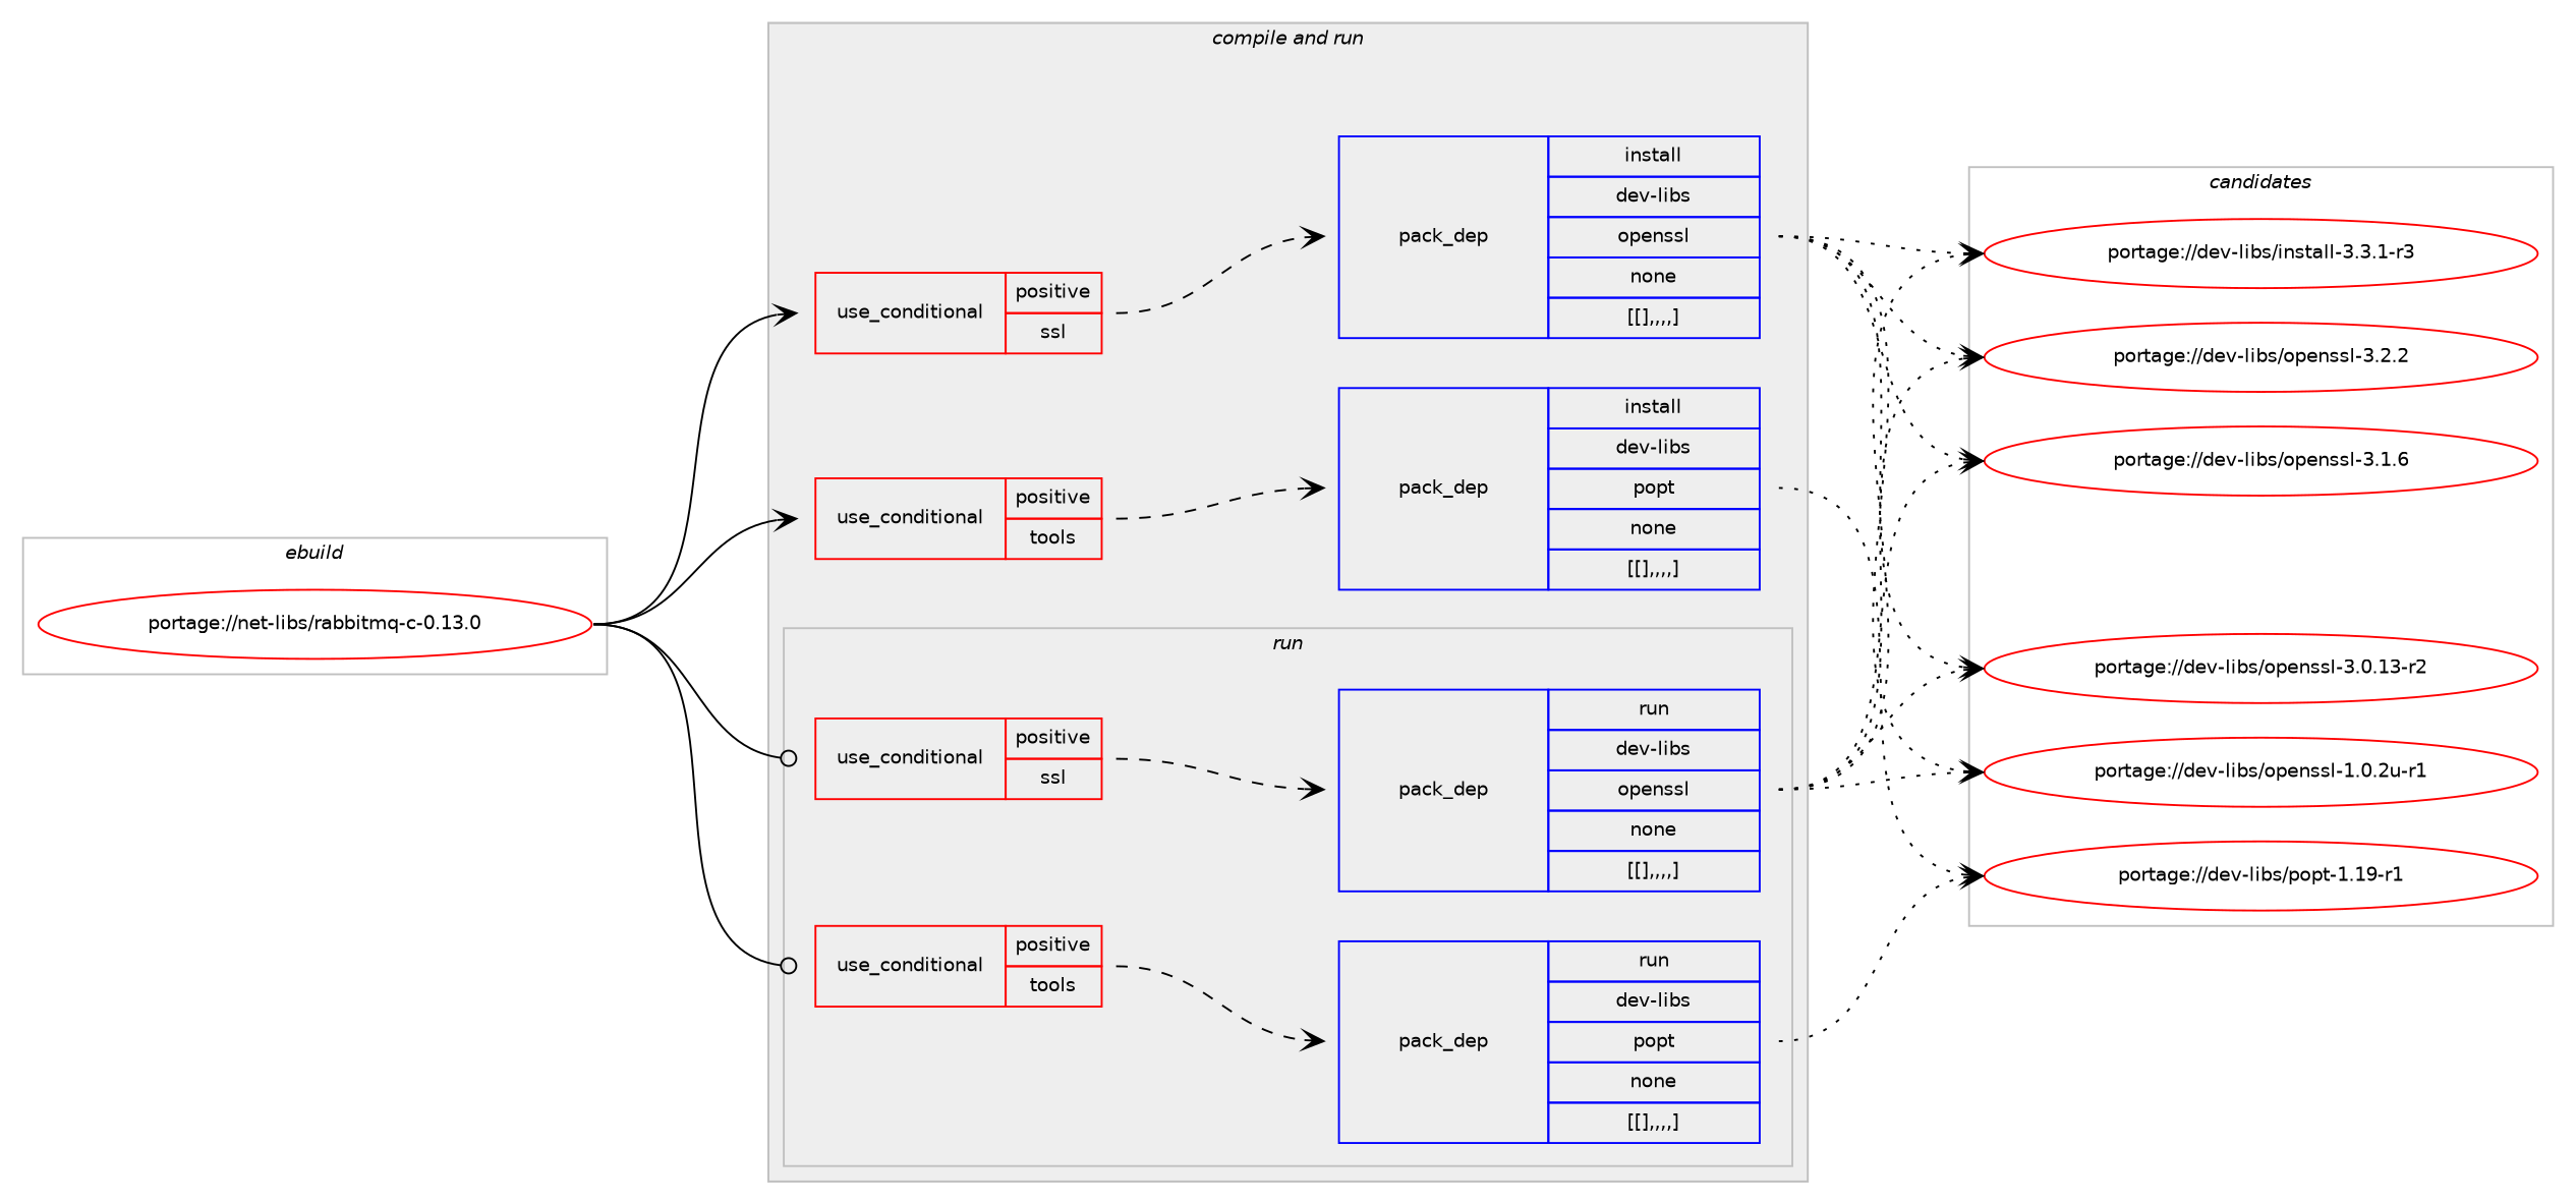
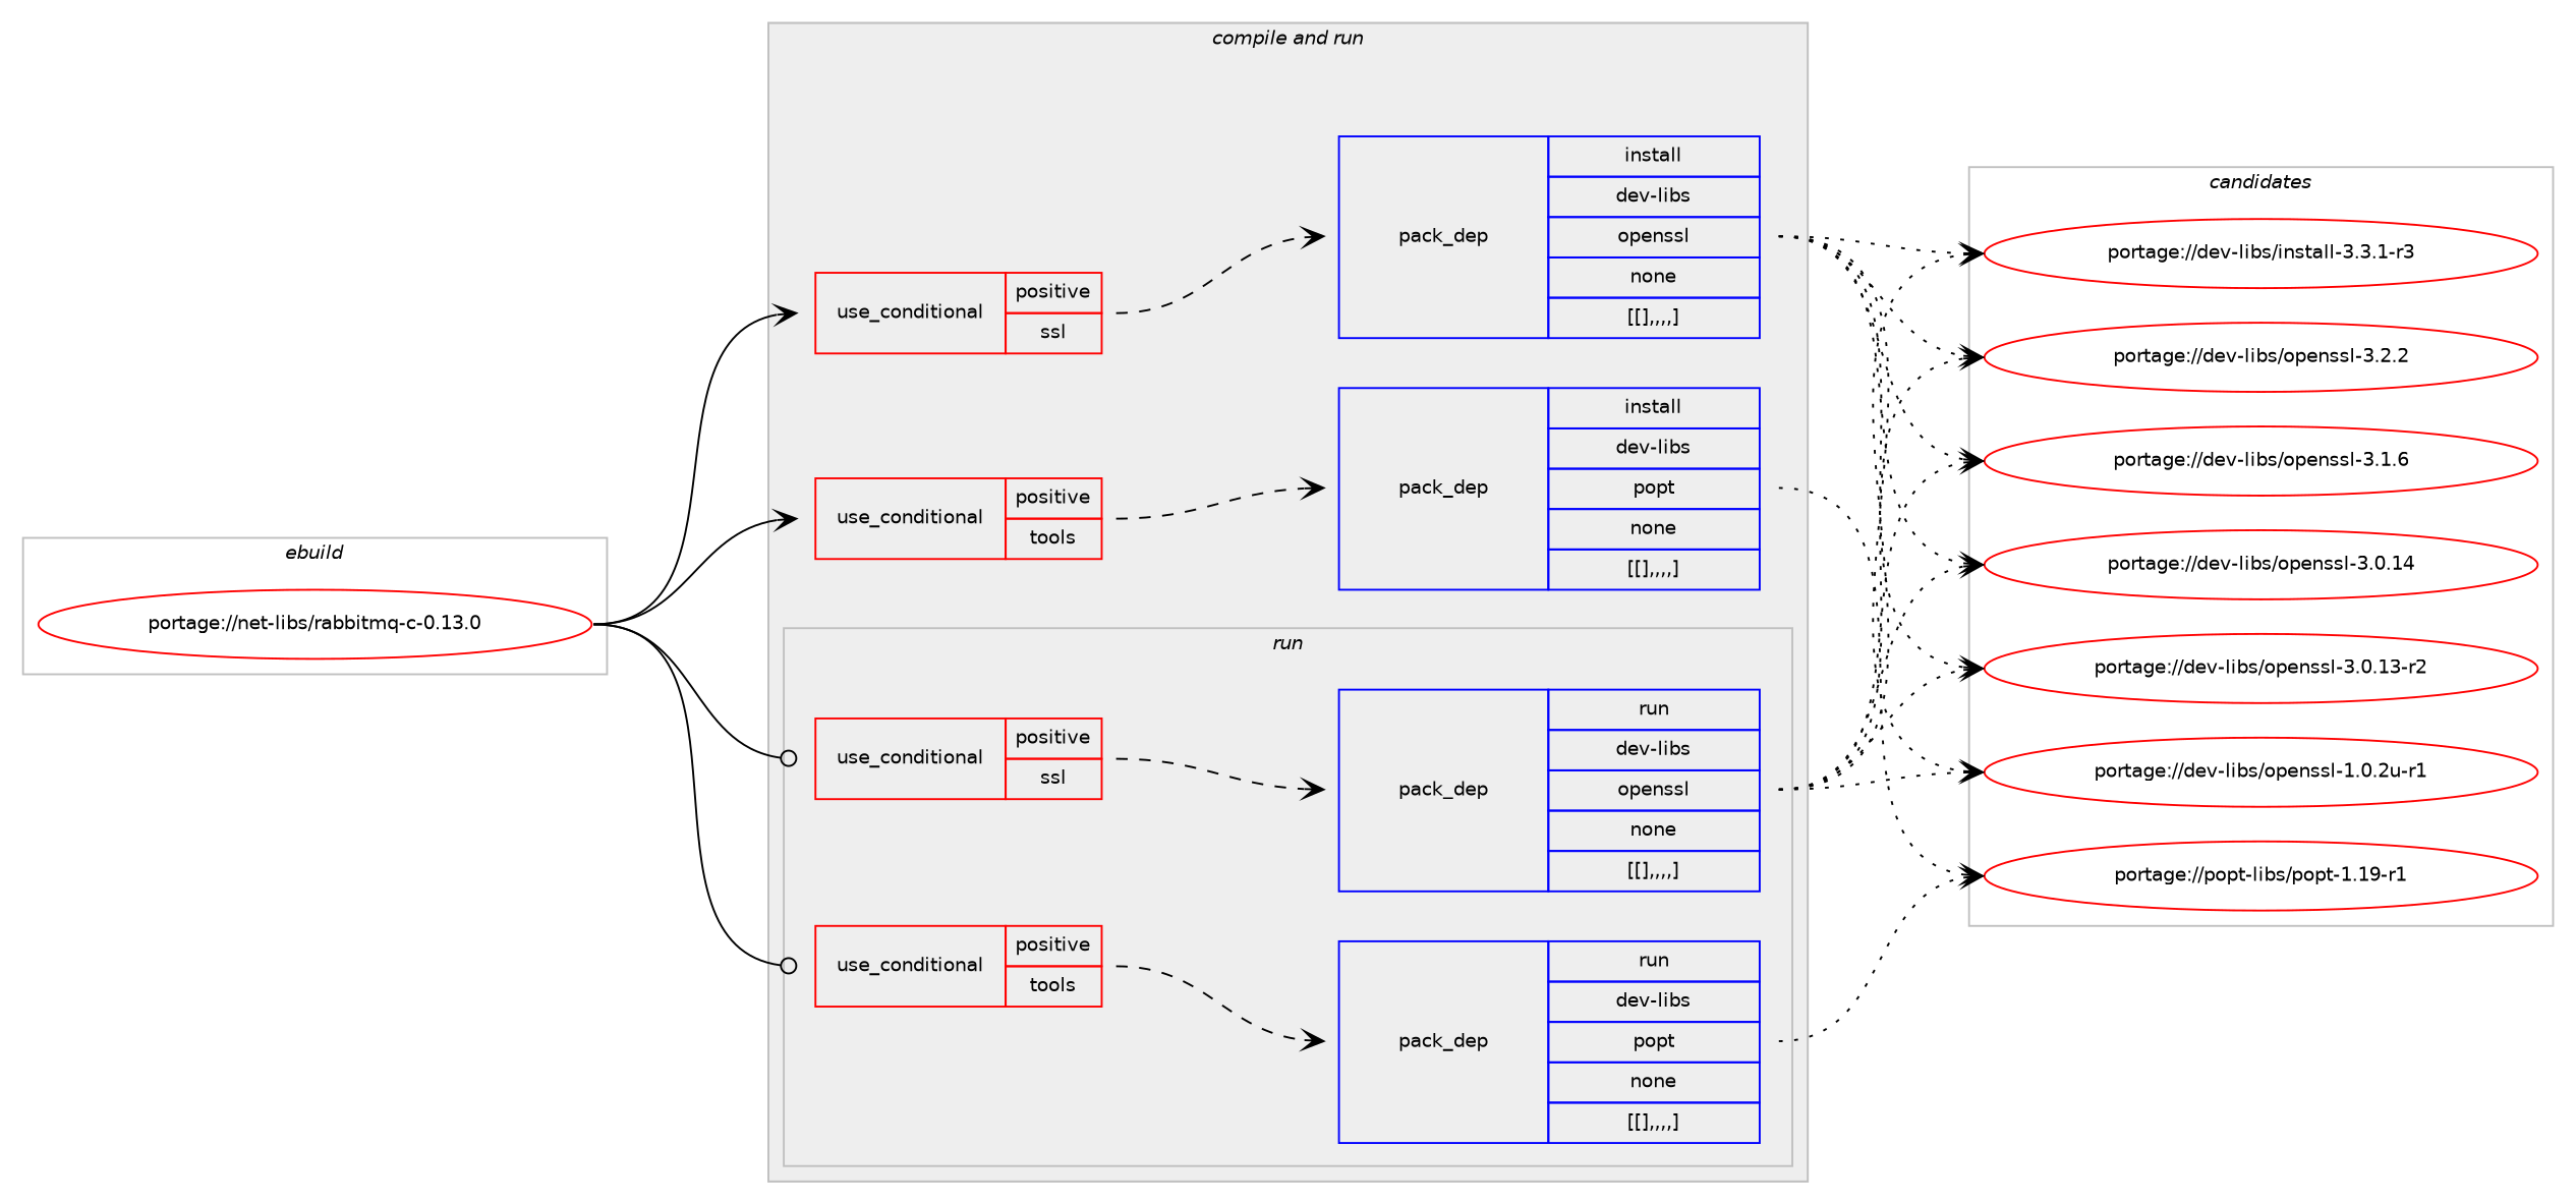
  digraph {
    compound=true
    concentrate=true
    fontname=Helvetica
    fontsize=10
    newrank=true
    rankdir=LR
    ranksep=1.5
    node [color=red fontname=Helvetica fontsize=10]
    edge [arrowhead=vee headport=w style=dotted tailport=e weight=100]
    n1 [label="portage://net-libs/rabbitmq-c-0.13.0" width=4]
    n2 [color=blue label=<<TABLE BORDER="0" CELLBORDER="1" CELLSPACING="0" CELLPADDING="4" WIDTH="220"><TR><TD ROWSPAN="6" CELLPADDING="30">pack_dep</TD></TR><TR><TD WIDTH="110">install</TD></TR><TR><TD>dev-libs</TD></TR><TR><TD>openssl</TD></TR><TR><TD>none</TD></TR><TR><TD>[[],,,,]</TD></TR></TABLE>> shape=none]
    n3 [label=<<TABLE BORDER="0" CELLBORDER="1" CELLSPACING="0" CELLPADDING="4"><TR><TD ROWSPAN="3" CELLPADDING="10">use_conditional</TD></TR><TR><TD>positive</TD></TR><TR><TD>ssl</TD></TR></TABLE>> shape=none]
    n4 [color=blue label=<<TABLE BORDER="0" CELLBORDER="1" CELLSPACING="0" CELLPADDING="4" WIDTH="220"><TR><TD ROWSPAN="6" CELLPADDING="30">pack_dep</TD></TR><TR><TD WIDTH="110">install</TD></TR><TR><TD>dev-libs</TD></TR><TR><TD>popt</TD></TR><TR><TD>none</TD></TR><TR><TD>[[],,,,]</TD></TR></TABLE>> shape=none]
    n5 [label=<<TABLE BORDER="0" CELLBORDER="1" CELLSPACING="0" CELLPADDING="4"><TR><TD ROWSPAN="3" CELLPADDING="10">use_conditional</TD></TR><TR><TD>positive</TD></TR><TR><TD>tools</TD></TR></TABLE>> shape=none]
    n6 [color=blue label=<<TABLE BORDER="0" CELLBORDER="1" CELLSPACING="0" CELLPADDING="4" WIDTH="220"><TR><TD ROWSPAN="6" CELLPADDING="30">pack_dep</TD></TR><TR><TD WIDTH="110">run</TD></TR><TR><TD>dev-libs</TD></TR><TR><TD>openssl</TD></TR><TR><TD>none</TD></TR><TR><TD>[[],,,,]</TD></TR></TABLE>> shape=none]
    n7 [label=<<TABLE BORDER="0" CELLBORDER="1" CELLSPACING="0" CELLPADDING="4"><TR><TD ROWSPAN="3" CELLPADDING="10">use_conditional</TD></TR><TR><TD>positive</TD></TR><TR><TD>ssl</TD></TR></TABLE>> shape=none]
    n8 [color=blue label=<<TABLE BORDER="0" CELLBORDER="1" CELLSPACING="0" CELLPADDING="4" WIDTH="220"><TR><TD ROWSPAN="6" CELLPADDING="30">pack_dep</TD></TR><TR><TD WIDTH="110">run</TD></TR><TR><TD>dev-libs</TD></TR><TR><TD>popt</TD></TR><TR><TD>none</TD></TR><TR><TD>[[],,,,]</TD></TR></TABLE>> shape=none]
    n9 [label=<<TABLE BORDER="0" CELLBORDER="1" CELLSPACING="0" CELLPADDING="4"><TR><TD ROWSPAN="3" CELLPADDING="10">use_conditional</TD></TR><TR><TD>positive</TD></TR><TR><TD>tools</TD></TR></TABLE>> shape=none]
    n10 [label="portage://dev-libs/install-3.3.1-r3" width=4]
    n11 [label="portage://dev-libs/openssl-3.2.2" width=4]
    n12 [label="portage://dev-libs/openssl-3.1.6" width=4]
+   n13 [label="portage://dev-libs/openssl-3.0.14" width=4]
    n14 [label="portage://dev-libs/openssl-3.0.13-r2" width=4]
    n15 [label="portage://dev-libs/openssl-1.0.2u-r1" width=4]
-   n16 [label="portage://dev-libs/popt-1.19-r1" width=4]
+   n16 [label="portage://popt-libs/popt-1.19-r1" width=4]
    subgraph cluster_1 {
      color=gray
      label=<<i>ebuild</i>>
      n1
    }
    subgraph cluster_2 {
      color=gray
      label=<<i>dependencies</i>>
      subgraph cluster_3 {
        color=gray
        fillcolor="#eeeeee"
        label=<<i>compile</i>>
        style=filled
        subgraph sub_4 {
          color=gray
          fillcolor="#eeeeee"
          label=<<i>compile</i>>
          style=filled
          n3
          subgraph sub_5 {
            color=gray
            fillcolor="#eeeeee"
            label=<<i>compile</i>>
            style=filled
            n2
          }
        }
        subgraph sub_6 {
          color=gray
          fillcolor="#eeeeee"
          label=<<i>compile</i>>
          style=filled
          n5
          subgraph sub_7 {
            color=gray
            fillcolor="#eeeeee"
            label=<<i>compile</i>>
            style=filled
            n4
          }
        }
      }
      subgraph cluster_8 {
        color=gray
        fillcolor="#eeeeee"
        label=<<i>compile and run</i>>
        style=filled
      }
      subgraph cluster_9 {
        color=gray
        fillcolor="#eeeeee"
        label=<<i>run</i>>
        style=filled
        subgraph sub_10 {
          color=gray
          fillcolor="#eeeeee"
          label=<<i>run</i>>
          style=filled
          n7
          subgraph sub_11 {
            color=gray
            fillcolor="#eeeeee"
            label=<<i>run</i>>
            style=filled
            n6
          }
        }
        subgraph sub_12 {
          color=gray
          fillcolor="#eeeeee"
          label=<<i>run</i>>
          style=filled
          n9
          subgraph sub_13 {
            color=gray
            fillcolor="#eeeeee"
            label=<<i>run</i>>
            style=filled
            n8
          }
        }
      }
    }
    subgraph cluster_14 {
      color=gray
      label=<<i>candidates</i>>
      rank=same
      subgraph sub_15 {
        color=black
        label=<<i>candidates</i>>
        nodesep=1
        rank=same
        n10
        n11
        n12
+       n13
        n14
        n15
      }
      subgraph sub_16 {
        color=black
        label=<<i>candidates</i>>
        nodesep=1
        rank=same
        n16
      }
      subgraph sub_17 {
        color=black
        label=<<i>candidates</i>>
        nodesep=1
        rank=same
        n10
        n11
        n12
+       n13
        n14
        n15
      }
      subgraph sub_18 {
        color=black
        label=<<i>candidates</i>>
        nodesep=1
        rank=same
        n16
      }
    }
    n1 -> n3 [style=solid weight=20]
    n1 -> n5 [style=solid weight=20]
    n1 -> n7 [arrowhead=odot style=solid weight=20]
    n1 -> n9 [arrowhead=odot style=solid weight=20]
    n2 -> n10
    n2 -> n11
    n2 -> n12
+   n2 -> n13
    n2 -> n14
    n2 -> n15
    n3 -> n2 [style=dashed weight=20]
    n4 -> n16
    n5 -> n4 [style=dashed weight=20]
    n6 -> n10
    n6 -> n11
    n6 -> n12
+   n6 -> n13
    n6 -> n14
    n6 -> n15
    n7 -> n6 [style=dashed weight=20]
    n8 -> n16
    n9 -> n8 [style=dashed weight=20]
  }
